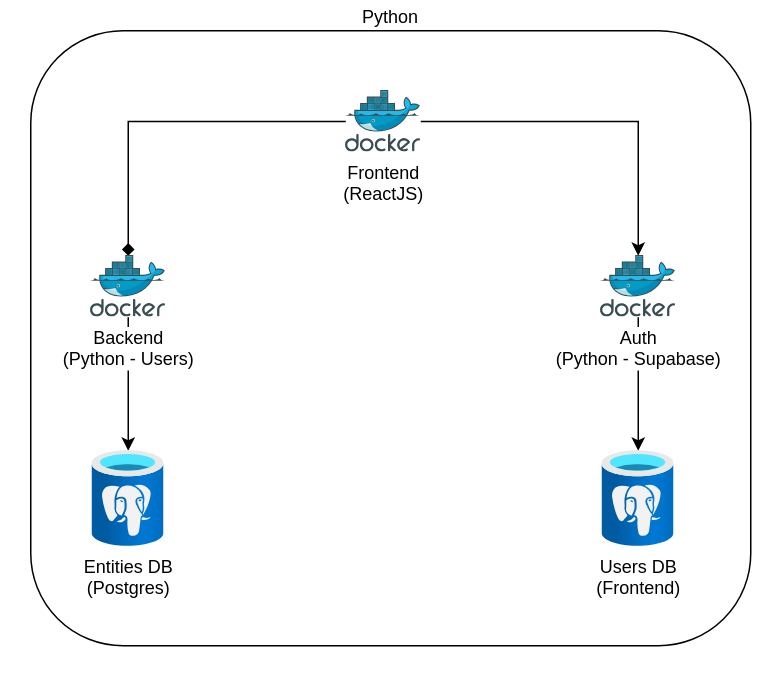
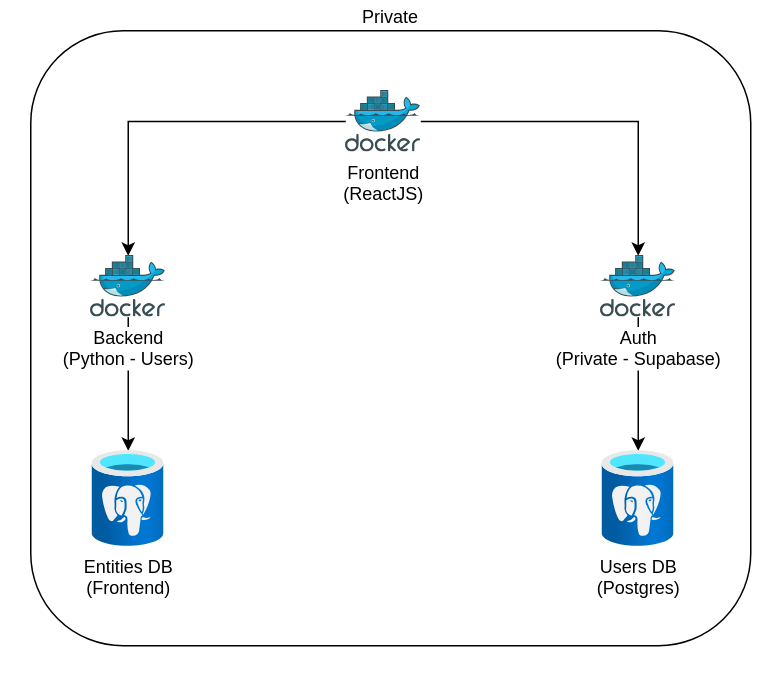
  <mxCell id="0" />
  <mxCell id="1" parent="0" />
- <mxCell id="2" value="Python" style="rounded=1;whiteSpace=wrap;html=1;fillColor=none;labelPosition=center;verticalLabelPosition=top;align=center;verticalAlign=bottom;" vertex="1" parent="1"><mxGeometry x="20" y="20" width="480" height="410" as="geometry" /></mxCell>
- <mxCell id="3" style="edgeStyle=orthogonalEdgeStyle;rounded=0;orthogonalLoop=1;jettySize=auto;html=1;endArrow=diamond;" edge="1" parent="1" source="5" target="7"><mxGeometry relative="1" as="geometry" /></mxCell>
+ <mxCell id="2" value="Private" style="rounded=1;whiteSpace=wrap;html=1;fillColor=none;labelPosition=center;verticalLabelPosition=top;align=center;verticalAlign=bottom;" vertex="1" parent="1"><mxGeometry x="20" y="20" width="480" height="410" as="geometry" /></mxCell>
+ <mxCell id="3" style="edgeStyle=orthogonalEdgeStyle;rounded=0;orthogonalLoop=1;jettySize=auto;html=1;" edge="1" parent="1" source="5" target="7"><mxGeometry relative="1" as="geometry" /></mxCell>
  <mxCell id="4" style="edgeStyle=orthogonalEdgeStyle;rounded=0;orthogonalLoop=1;jettySize=auto;html=1;" edge="1" parent="1" source="5" target="9"><mxGeometry relative="1" as="geometry" /></mxCell>
  <mxCell id="5" value="&lt;div&gt;Frontend&lt;/div&gt;&lt;div&gt;(ReactJS)&lt;br&gt;&lt;/div&gt;" style="image;sketch=0;aspect=fixed;html=1;points=[];align=center;fontSize=12;image=img/lib/mscae/Docker.svg;" vertex="1" parent="1"><mxGeometry x="230" y="60" width="50" height="41" as="geometry" /></mxCell>
  <mxCell id="6" style="edgeStyle=orthogonalEdgeStyle;rounded=0;orthogonalLoop=1;jettySize=auto;html=1;" edge="1" parent="1" source="7" target="10"><mxGeometry relative="1" as="geometry" /></mxCell>
  <mxCell id="7" value="&lt;div&gt;Backend&lt;/div&gt;&lt;div&gt;(Python - Users)&lt;br&gt;&lt;/div&gt;" style="image;sketch=0;aspect=fixed;html=1;points=[];align=center;fontSize=12;image=img/lib/mscae/Docker.svg;" vertex="1" parent="1"><mxGeometry x="60" y="170" width="50" height="41" as="geometry" /></mxCell>
  <mxCell id="8" style="edgeStyle=orthogonalEdgeStyle;rounded=0;orthogonalLoop=1;jettySize=auto;html=1;" edge="1" parent="1" source="9" target="11"><mxGeometry relative="1" as="geometry" /></mxCell>
- <mxCell id="9" value="&lt;div&gt;Auth&lt;/div&gt;&lt;div&gt;(Python - Supabase)&lt;br&gt;&lt;/div&gt;" style="image;sketch=0;aspect=fixed;html=1;points=[];align=center;fontSize=12;image=img/lib/mscae/Docker.svg;" vertex="1" parent="1"><mxGeometry x="400" y="170" width="50" height="41" as="geometry" /></mxCell>
- <mxCell id="10" value="&lt;div&gt;Entities DB&lt;/div&gt;&lt;div&gt;(Postgres)&lt;br&gt;&lt;/div&gt;" style="image;aspect=fixed;html=1;points=[];align=center;fontSize=12;image=img/lib/azure2/databases/Azure_Database_PostgreSQL_Server.svg;" vertex="1" parent="1"><mxGeometry x="61" y="300" width="48" height="64" as="geometry" /></mxCell>
- <mxCell id="11" value="&lt;div&gt;Users DB&lt;br&gt;&lt;/div&gt;&lt;div&gt;(Frontend)&lt;br&gt;&lt;/div&gt;" style="image;aspect=fixed;html=1;points=[];align=center;fontSize=12;image=img/lib/azure2/databases/Azure_Database_PostgreSQL_Server.svg;" vertex="1" parent="1"><mxGeometry x="401" y="300" width="48" height="64" as="geometry" /></mxCell>
+ <mxCell id="9" value="&lt;div&gt;Auth&lt;/div&gt;&lt;div&gt;(Private - Supabase)&lt;br&gt;&lt;/div&gt;" style="image;sketch=0;aspect=fixed;html=1;points=[];align=center;fontSize=12;image=img/lib/mscae/Docker.svg;" vertex="1" parent="1"><mxGeometry x="400" y="170" width="50" height="41" as="geometry" /></mxCell>
+ <mxCell id="10" value="&lt;div&gt;Entities DB&lt;/div&gt;&lt;div&gt;(Frontend)&lt;br&gt;&lt;/div&gt;" style="image;aspect=fixed;html=1;points=[];align=center;fontSize=12;image=img/lib/azure2/databases/Azure_Database_PostgreSQL_Server.svg;" vertex="1" parent="1"><mxGeometry x="61" y="300" width="48" height="64" as="geometry" /></mxCell>
+ <mxCell id="11" value="&lt;div&gt;Users DB&lt;br&gt;&lt;/div&gt;&lt;div&gt;(Postgres)&lt;br&gt;&lt;/div&gt;" style="image;aspect=fixed;html=1;points=[];align=center;fontSize=12;image=img/lib/azure2/databases/Azure_Database_PostgreSQL_Server.svg;" vertex="1" parent="1"><mxGeometry x="401" y="300" width="48" height="64" as="geometry" /></mxCell>
